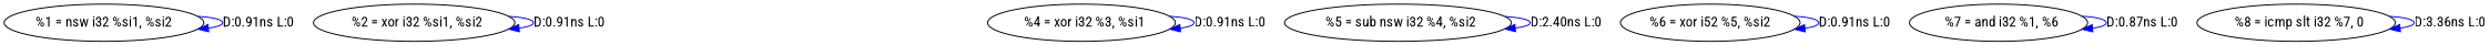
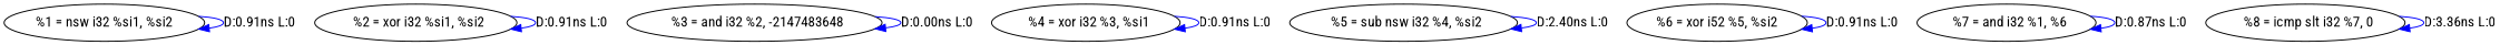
  digraph {
    fontname="Roboto Condensed"
    node [fontname="Roboto Condensed"]
    edge [color=blue fontname="Roboto Condensed"]
    n1 [label="%1 = nsw i32 %si1, %si2"]
    n2 [label="  %2 = xor i32 %si1, %si2"]
+   n3 [label="  %3 = and i32 %2, -2147483648"]
    n4 [label="  %4 = xor i32 %3, %si1"]
    n5 [label="  %5 = sub nsw i32 %4, %si2"]
    n6 [label="%6 = xor i52 %5, %si2"]
    n7 [label="  %7 = and i32 %1, %6"]
    n8 [label="  %8 = icmp slt i32 %7, 0"]
    n1 -> n1 [label="D:0.91ns L:0"]
    n2 -> n2 [label="D:0.91ns L:0"]
+   n3 -> n3 [label="D:0.00ns L:0"]
    n4 -> n4 [label="D:0.91ns L:0"]
    n5 -> n5 [label="D:2.40ns L:0"]
    n6 -> n6 [label="D:0.91ns L:0"]
    n7 -> n7 [label="D:0.87ns L:0"]
    n8 -> n8 [label="D:3.36ns L:0"]
  }
